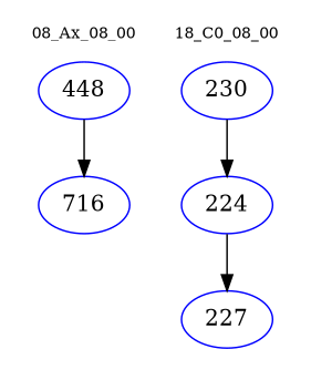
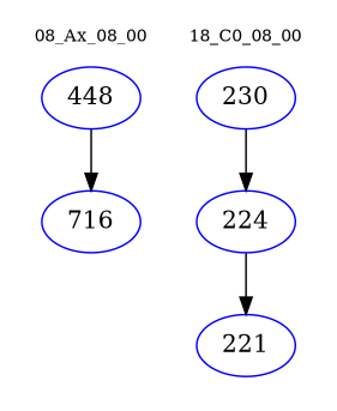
  digraph {
    node [color=blue]
    edge [color=black]
    n1 [label=448]
    n2 [label=716]
    n3 [label=230]
    n4 [label=224]
-   n5 [label=227]
+   n5 [label=221]
    subgraph cluster_1 {
      color=white
      fontsize=10
      label="08_Ax_08_00"
      n1
      n2
    }
    subgraph cluster_2 {
      color=white
      fontsize=10
      label="18_C0_08_00"
      n3
      n4
      n5
    }
    n1 -> n2
    n3 -> n4
    n4 -> n5
  }
